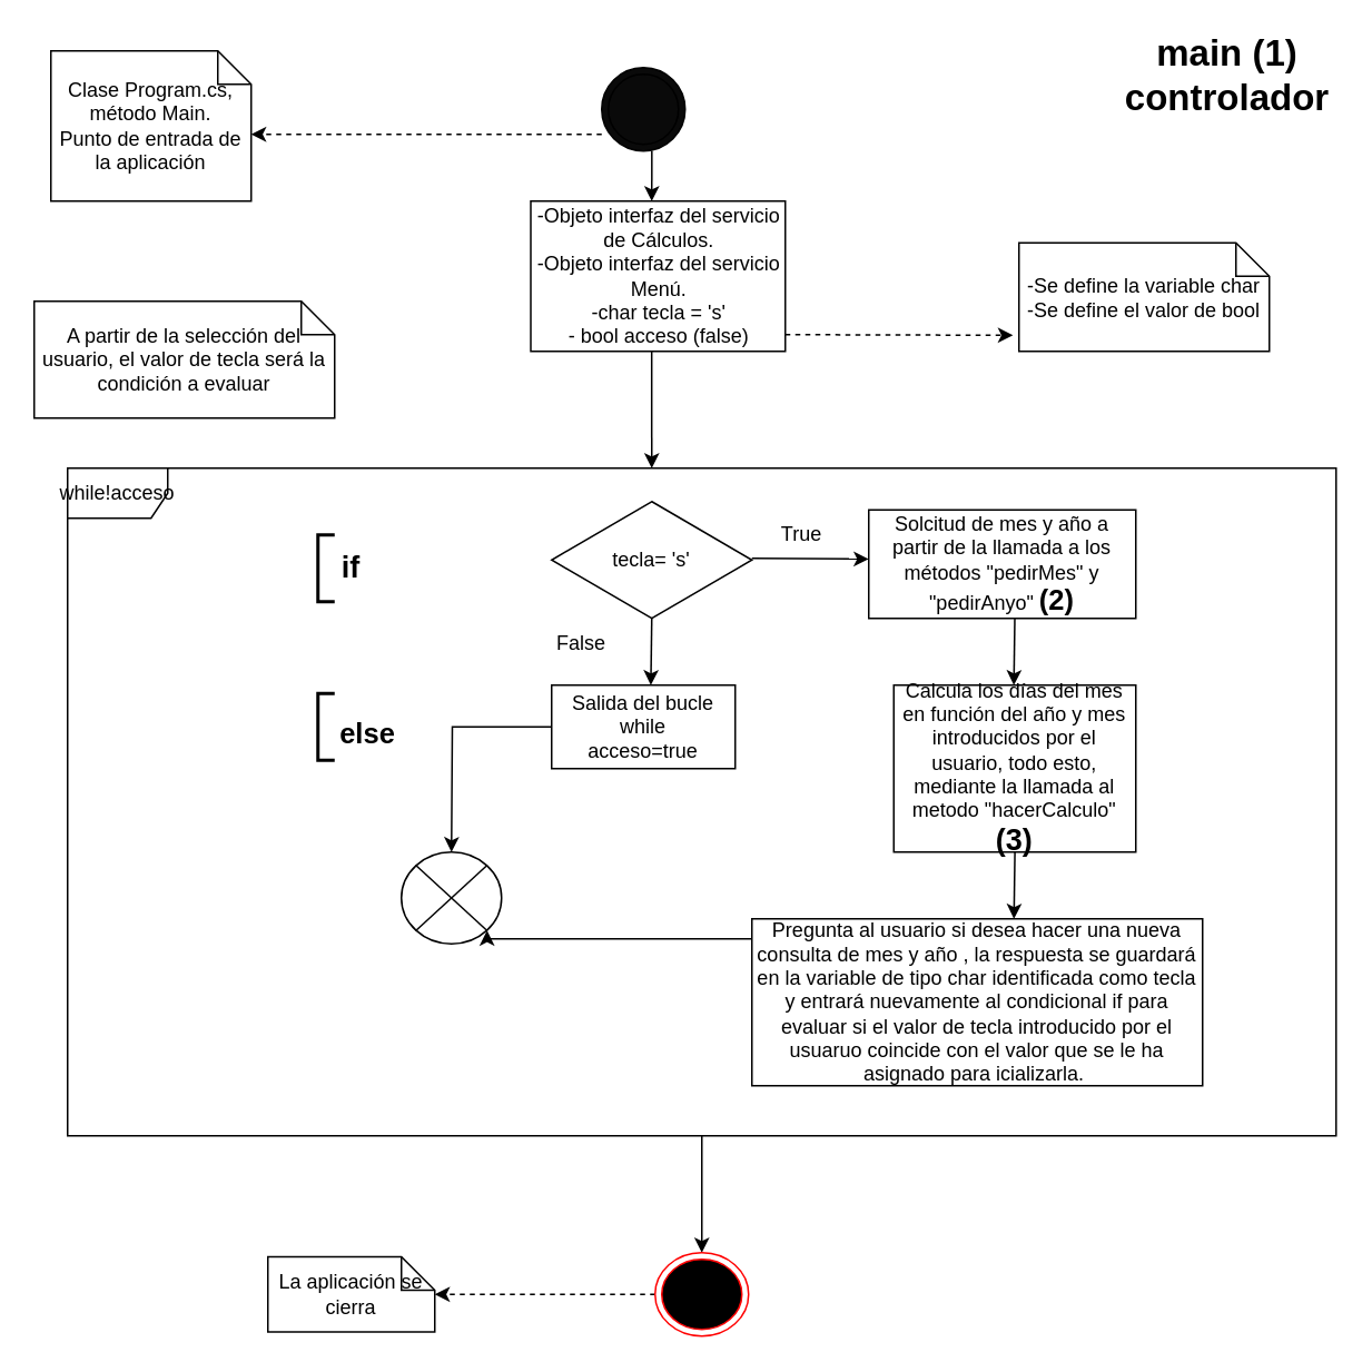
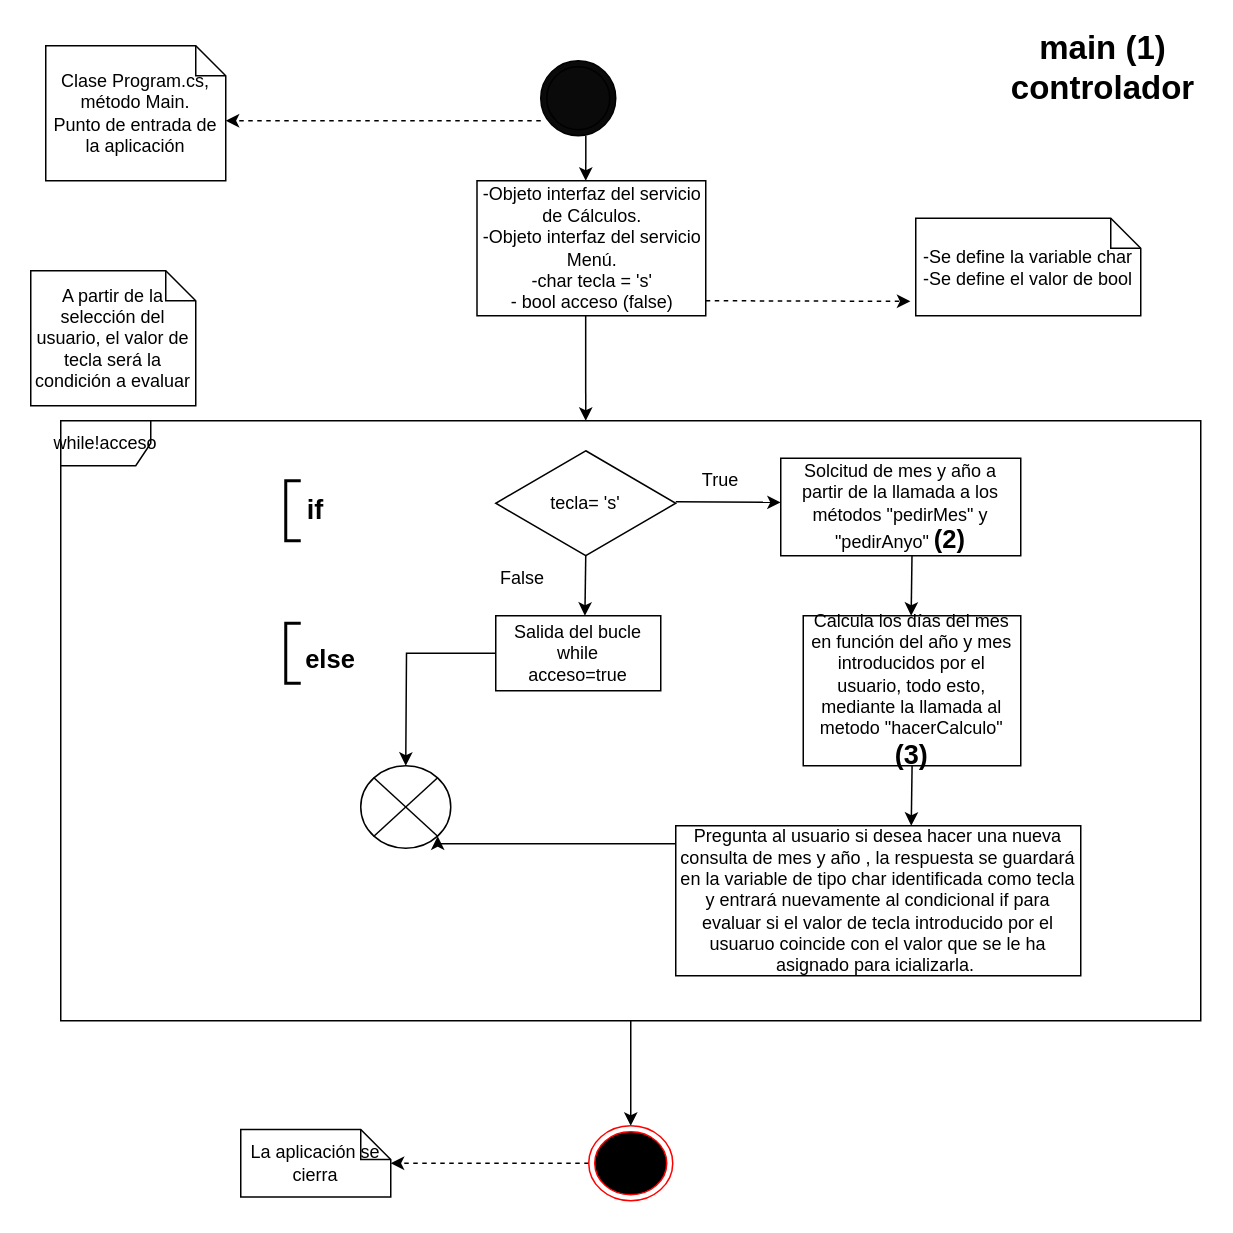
  <mxCell id="0" />
  <mxCell id="1" parent="0" />
  <mxCell id="2" value="" style="ellipse;shape=doubleEllipse;whiteSpace=wrap;html=1;aspect=fixed;gradientColor=none;fillColor=#0A0A0A;" parent="1" vertex="1"><mxGeometry x="360" y="40" width="50" height="50" as="geometry" /></mxCell>
  <mxCell id="3" value="&lt;span style=&quot;text-align: justify; background-color: initial;&quot;&gt;-Objeto interfaz del servicio de Cálculos.&lt;br&gt;-Objeto interfaz del servicio Menú.&lt;br&gt;-char tecla = 's'&lt;br&gt;- bool acceso (false)&lt;br&gt;&lt;/span&gt;" style="html=1;whiteSpace=wrap;" parent="1" vertex="1"><mxGeometry x="317.5" y="120" width="152.5" height="90" as="geometry" /></mxCell>
  <mxCell id="4" value="&lt;div style=&quot;border-color: var(--border-color);&quot;&gt;Clase Program.cs, método Main.&lt;/div&gt;&lt;div style=&quot;border-color: var(--border-color);&quot;&gt;Punto de entrada de la aplicación&lt;/div&gt;" style="shape=note;size=20;whiteSpace=wrap;html=1;" parent="1" vertex="1"><mxGeometry x="30" y="30" width="120" height="90" as="geometry" /></mxCell>
  <mxCell id="5" style="edgeStyle=orthogonalEdgeStyle;rounded=0;orthogonalLoop=1;jettySize=auto;html=1;" edge="1" parent="1" source="6"><mxGeometry relative="1" as="geometry"><mxPoint x="420" y="750" as="targetPoint" /></mxGeometry></mxCell>
  <mxCell id="6" value="&lt;div style=&quot;&quot;&gt;&lt;span style=&quot;background-color: initial;&quot;&gt;while!acceso&lt;/span&gt;&lt;/div&gt;" style="shape=umlFrame;whiteSpace=wrap;html=1;pointerEvents=0;align=center;" parent="1" vertex="1"><mxGeometry x="40" y="280" width="760" height="400" as="geometry" /></mxCell>
  <mxCell id="7" value="-Se define la variable char&lt;br&gt;-Se define el valor de bool" style="shape=note;size=20;whiteSpace=wrap;html=1;" parent="1" vertex="1"><mxGeometry x="610" y="145" width="150" height="65" as="geometry" /></mxCell>
  <mxCell id="8" value="tecla= 's'" style="shape=rhombus;perimeter=rhombusPerimeter;whiteSpace=wrap;html=1;align=center;" parent="1" vertex="1"><mxGeometry x="330" y="300" width="120" height="70" as="geometry" /></mxCell>
  <mxCell id="9" value="Salida del bucle while&lt;br&gt;acceso=true" style="html=1;whiteSpace=wrap;" parent="1" vertex="1"><mxGeometry x="330" y="410" width="110" height="50" as="geometry" /></mxCell>
  <mxCell id="10" value="" style="strokeWidth=2;html=1;shape=mxgraph.flowchart.annotation_1;align=left;pointerEvents=1;" parent="1" vertex="1"><mxGeometry x="190" y="320" width="10" height="40" as="geometry" /></mxCell>
  <mxCell id="11" value="&lt;b&gt;&lt;font style=&quot;font-size: 18px;&quot;&gt;if&lt;/font&gt;&lt;/b&gt;" style="text;html=1;strokeColor=none;fillColor=none;align=center;verticalAlign=middle;whiteSpace=wrap;rounded=0;" parent="1" vertex="1"><mxGeometry x="180" y="325" width="60" height="30" as="geometry" /></mxCell>
  <mxCell id="12" value="Solcitud de mes y año a partir de la llamada a los métodos &quot;pedirMes&quot; y &quot;pedirAnyo&quot; &lt;b&gt;&lt;font style=&quot;font-size: 17px;&quot;&gt;(2)&lt;/font&gt;&lt;/b&gt;" style="html=1;whiteSpace=wrap;" parent="1" vertex="1"><mxGeometry x="520" y="305" width="160" height="65" as="geometry" /></mxCell>
- <mxCell id="13" value="A partir de la selección del usuario, el valor de tecla será la condición a evaluar" style="shape=note;size=20;whiteSpace=wrap;html=1;" parent="1" vertex="1"><mxGeometry x="20" y="180" width="180" height="70" as="geometry" /></mxCell>
+ <mxCell id="13" value="A partir de la selección del usuario, el valor de tecla será la condición a evaluar" style="shape=note;size=20;whiteSpace=wrap;html=1;" parent="1" vertex="1"><mxGeometry x="20" y="180" width="110" height="90" as="geometry" /></mxCell>
  <mxCell id="14" value="Calcula los días del mes en función del año y mes introducidos por el usuario, todo esto, mediante la llamada al metodo &quot;hacerCalculo&quot; &lt;b&gt;&lt;font style=&quot;font-size: 18px;&quot;&gt;(3)&lt;/font&gt;&lt;/b&gt;" style="html=1;whiteSpace=wrap;" parent="1" vertex="1"><mxGeometry x="535" y="410" width="145" height="100" as="geometry" /></mxCell>
  <mxCell id="15" value="&lt;div style=&quot;font-size: 22px;&quot;&gt;&lt;b style=&quot;&quot;&gt;&lt;font style=&quot;font-size: 22px;&quot;&gt;main (1)&lt;/font&gt;&lt;/b&gt;&lt;/div&gt;&lt;div style=&quot;font-size: 22px;&quot;&gt;&lt;b style=&quot;&quot;&gt;&lt;font style=&quot;font-size: 22px;&quot;&gt;controlador&lt;/font&gt;&lt;/b&gt;&lt;/div&gt;" style="text;html=1;strokeColor=none;fillColor=none;align=center;verticalAlign=middle;whiteSpace=wrap;rounded=0;" parent="1" vertex="1"><mxGeometry x="680" y="20" width="110" height="50" as="geometry" /></mxCell>
  <mxCell id="16" value="" style="strokeWidth=2;html=1;shape=mxgraph.flowchart.annotation_1;align=left;pointerEvents=1;" parent="1" vertex="1"><mxGeometry x="190" y="415" width="10" height="40" as="geometry" /></mxCell>
  <mxCell id="17" value="&lt;font style=&quot;font-size: 17px;&quot;&gt;&lt;b&gt;else&lt;/b&gt;&lt;/font&gt;" style="text;html=1;strokeColor=none;fillColor=none;align=center;verticalAlign=middle;whiteSpace=wrap;rounded=0;" parent="1" vertex="1"><mxGeometry x="190" y="425" width="60" height="30" as="geometry" /></mxCell>
  <mxCell id="18" value="" style="endArrow=classic;html=1;rounded=0;exitX=0.475;exitY=1;exitDx=0;exitDy=0;exitPerimeter=0;" parent="1" source="3" edge="1"><mxGeometry width="50" height="50" relative="1" as="geometry"><mxPoint x="389.44" y="220" as="sourcePoint" /><mxPoint x="390" y="280" as="targetPoint" /></mxGeometry></mxCell>
  <mxCell id="19" value="" style="endArrow=classic;html=1;rounded=0;" parent="1" edge="1"><mxGeometry width="50" height="50" relative="1" as="geometry"><mxPoint x="390" y="370" as="sourcePoint" /><mxPoint x="389.44" y="410" as="targetPoint" /></mxGeometry></mxCell>
  <mxCell id="20" value="" style="endArrow=classic;html=1;rounded=0;" parent="1" edge="1"><mxGeometry width="50" height="50" relative="1" as="geometry"><mxPoint x="450" y="334" as="sourcePoint" /><mxPoint x="520" y="334.44" as="targetPoint" /></mxGeometry></mxCell>
  <mxCell id="21" value="" style="endArrow=classic;html=1;rounded=0;" parent="1" edge="1"><mxGeometry width="50" height="50" relative="1" as="geometry"><mxPoint x="607.5" y="370" as="sourcePoint" /><mxPoint x="606.94" y="410" as="targetPoint" /></mxGeometry></mxCell>
  <mxCell id="22" value="True" style="text;html=1;strokeColor=none;fillColor=none;align=center;verticalAlign=middle;whiteSpace=wrap;rounded=0;" parent="1" vertex="1"><mxGeometry x="450" y="305" width="60" height="30" as="geometry" /></mxCell>
  <mxCell id="23" value="False" style="text;html=1;strokeColor=none;fillColor=none;align=center;verticalAlign=middle;whiteSpace=wrap;rounded=0;" parent="1" vertex="1"><mxGeometry x="317.5" y="370" width="60" height="30" as="geometry" /></mxCell>
  <mxCell id="24" value="" style="endArrow=classic;html=1;rounded=0;dashed=1;" parent="1" edge="1"><mxGeometry width="50" height="50" relative="1" as="geometry"><mxPoint x="360" y="80" as="sourcePoint" /><mxPoint x="150" y="80" as="targetPoint" /></mxGeometry></mxCell>
  <mxCell id="25" value="" style="endArrow=classic;html=1;rounded=0;" parent="1" edge="1"><mxGeometry width="50" height="50" relative="1" as="geometry"><mxPoint x="390.06" y="90" as="sourcePoint" /><mxPoint x="390" y="120" as="targetPoint" /></mxGeometry></mxCell>
  <mxCell id="26" value="" style="endArrow=classic;html=1;rounded=0;entryX=-0.024;entryY=0.852;entryDx=0;entryDy=0;entryPerimeter=0;dashed=1;" edge="1" parent="1" target="7"><mxGeometry width="50" height="50" relative="1" as="geometry"><mxPoint x="470" y="200" as="sourcePoint" /><mxPoint x="585" y="205" as="targetPoint" /></mxGeometry></mxCell>
  <mxCell id="27" value="Pregunta al usuario si desea hacer una nueva consulta de mes y año , la respuesta se guardará en la variable de tipo char identificada como tecla y entrará nuevamente al condicional if para evaluar si el valor de tecla introducido por el usuaruo coincide con el valor que se le ha asignado para icializarla.&amp;nbsp;" style="html=1;whiteSpace=wrap;" vertex="1" parent="1"><mxGeometry x="450" y="550" width="270" height="100" as="geometry" /></mxCell>
  <mxCell id="28" value="" style="endArrow=classic;html=1;rounded=0;" edge="1" parent="1"><mxGeometry width="50" height="50" relative="1" as="geometry"><mxPoint x="607.56" y="510" as="sourcePoint" /><mxPoint x="607" y="550" as="targetPoint" /></mxGeometry></mxCell>
  <mxCell id="29" value="" style="verticalLabelPosition=bottom;verticalAlign=top;html=1;shape=mxgraph.flowchart.or;" vertex="1" parent="1"><mxGeometry x="240" y="510" width="60" height="55" as="geometry" /></mxCell>
  <mxCell id="30" style="edgeStyle=orthogonalEdgeStyle;rounded=0;orthogonalLoop=1;jettySize=auto;html=1;entryX=0.855;entryY=0.855;entryDx=0;entryDy=0;entryPerimeter=0;" edge="1" parent="1" source="27" target="29"><mxGeometry relative="1" as="geometry"><Array as="points"><mxPoint x="420" y="562" /><mxPoint x="420" y="562" /></Array></mxGeometry></mxCell>
  <mxCell id="31" style="edgeStyle=orthogonalEdgeStyle;rounded=0;orthogonalLoop=1;jettySize=auto;html=1;" edge="1" parent="1" source="9"><mxGeometry relative="1" as="geometry"><mxPoint x="270" y="510" as="targetPoint" /></mxGeometry></mxCell>
  <mxCell id="32" style="edgeStyle=orthogonalEdgeStyle;rounded=0;orthogonalLoop=1;jettySize=auto;html=1;dashed=1;" edge="1" parent="1" source="33" target="34"><mxGeometry relative="1" as="geometry"><mxPoint x="250" y="775" as="targetPoint" /></mxGeometry></mxCell>
  <mxCell id="33" value="" style="ellipse;html=1;shape=endState;fillColor=#000000;strokeColor=#ff0000;" vertex="1" parent="1"><mxGeometry x="392" y="750" width="56" height="50" as="geometry" /></mxCell>
  <mxCell id="34" value="La aplicación se cierra" style="shape=note;size=20;whiteSpace=wrap;html=1;" vertex="1" parent="1"><mxGeometry x="160" y="752.5" width="100" height="45" as="geometry" /></mxCell>
